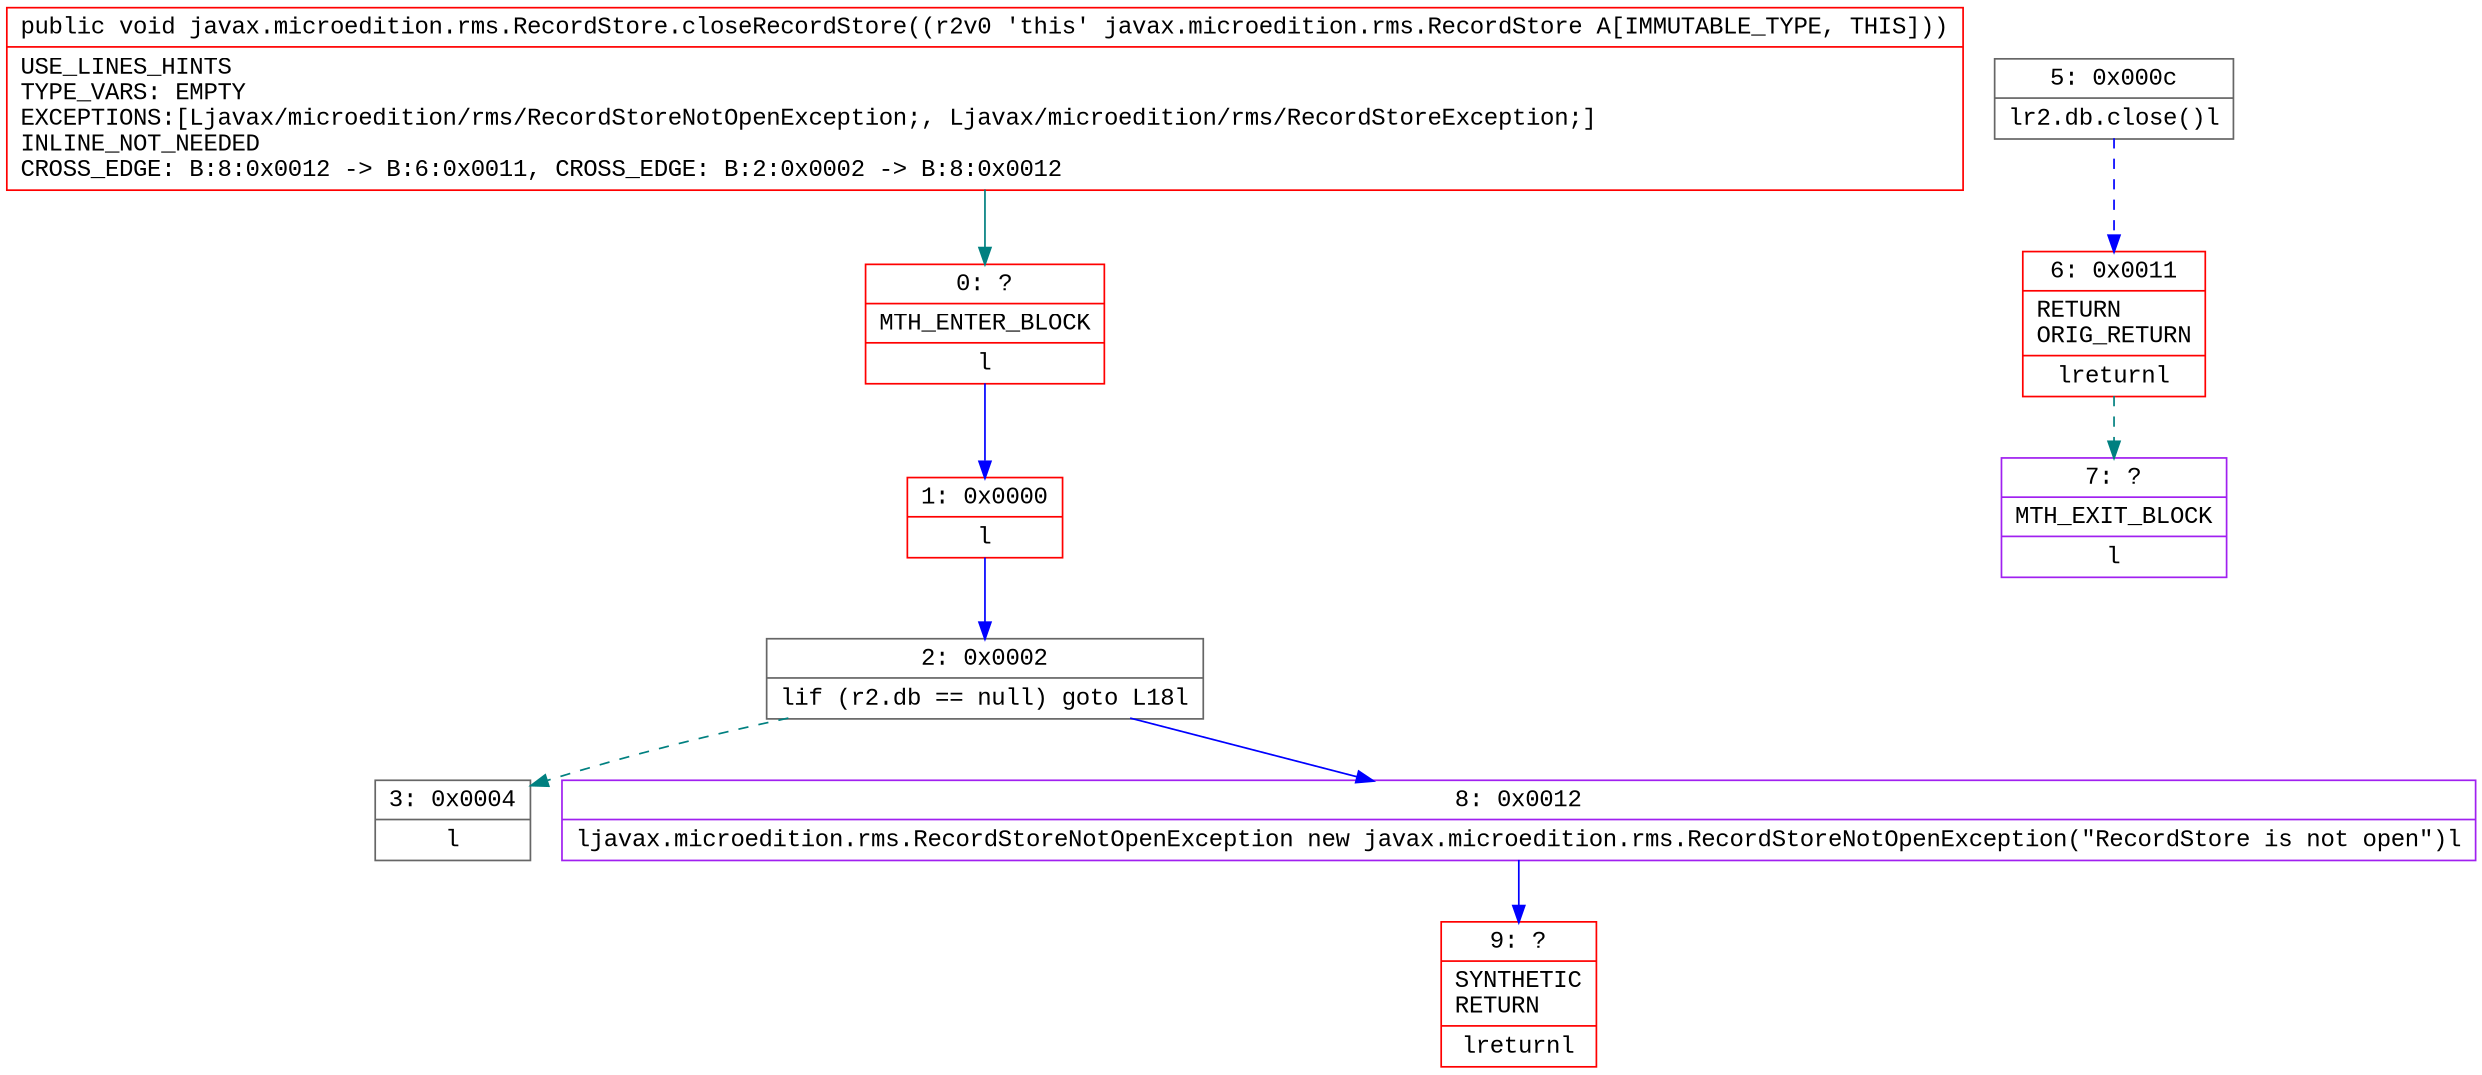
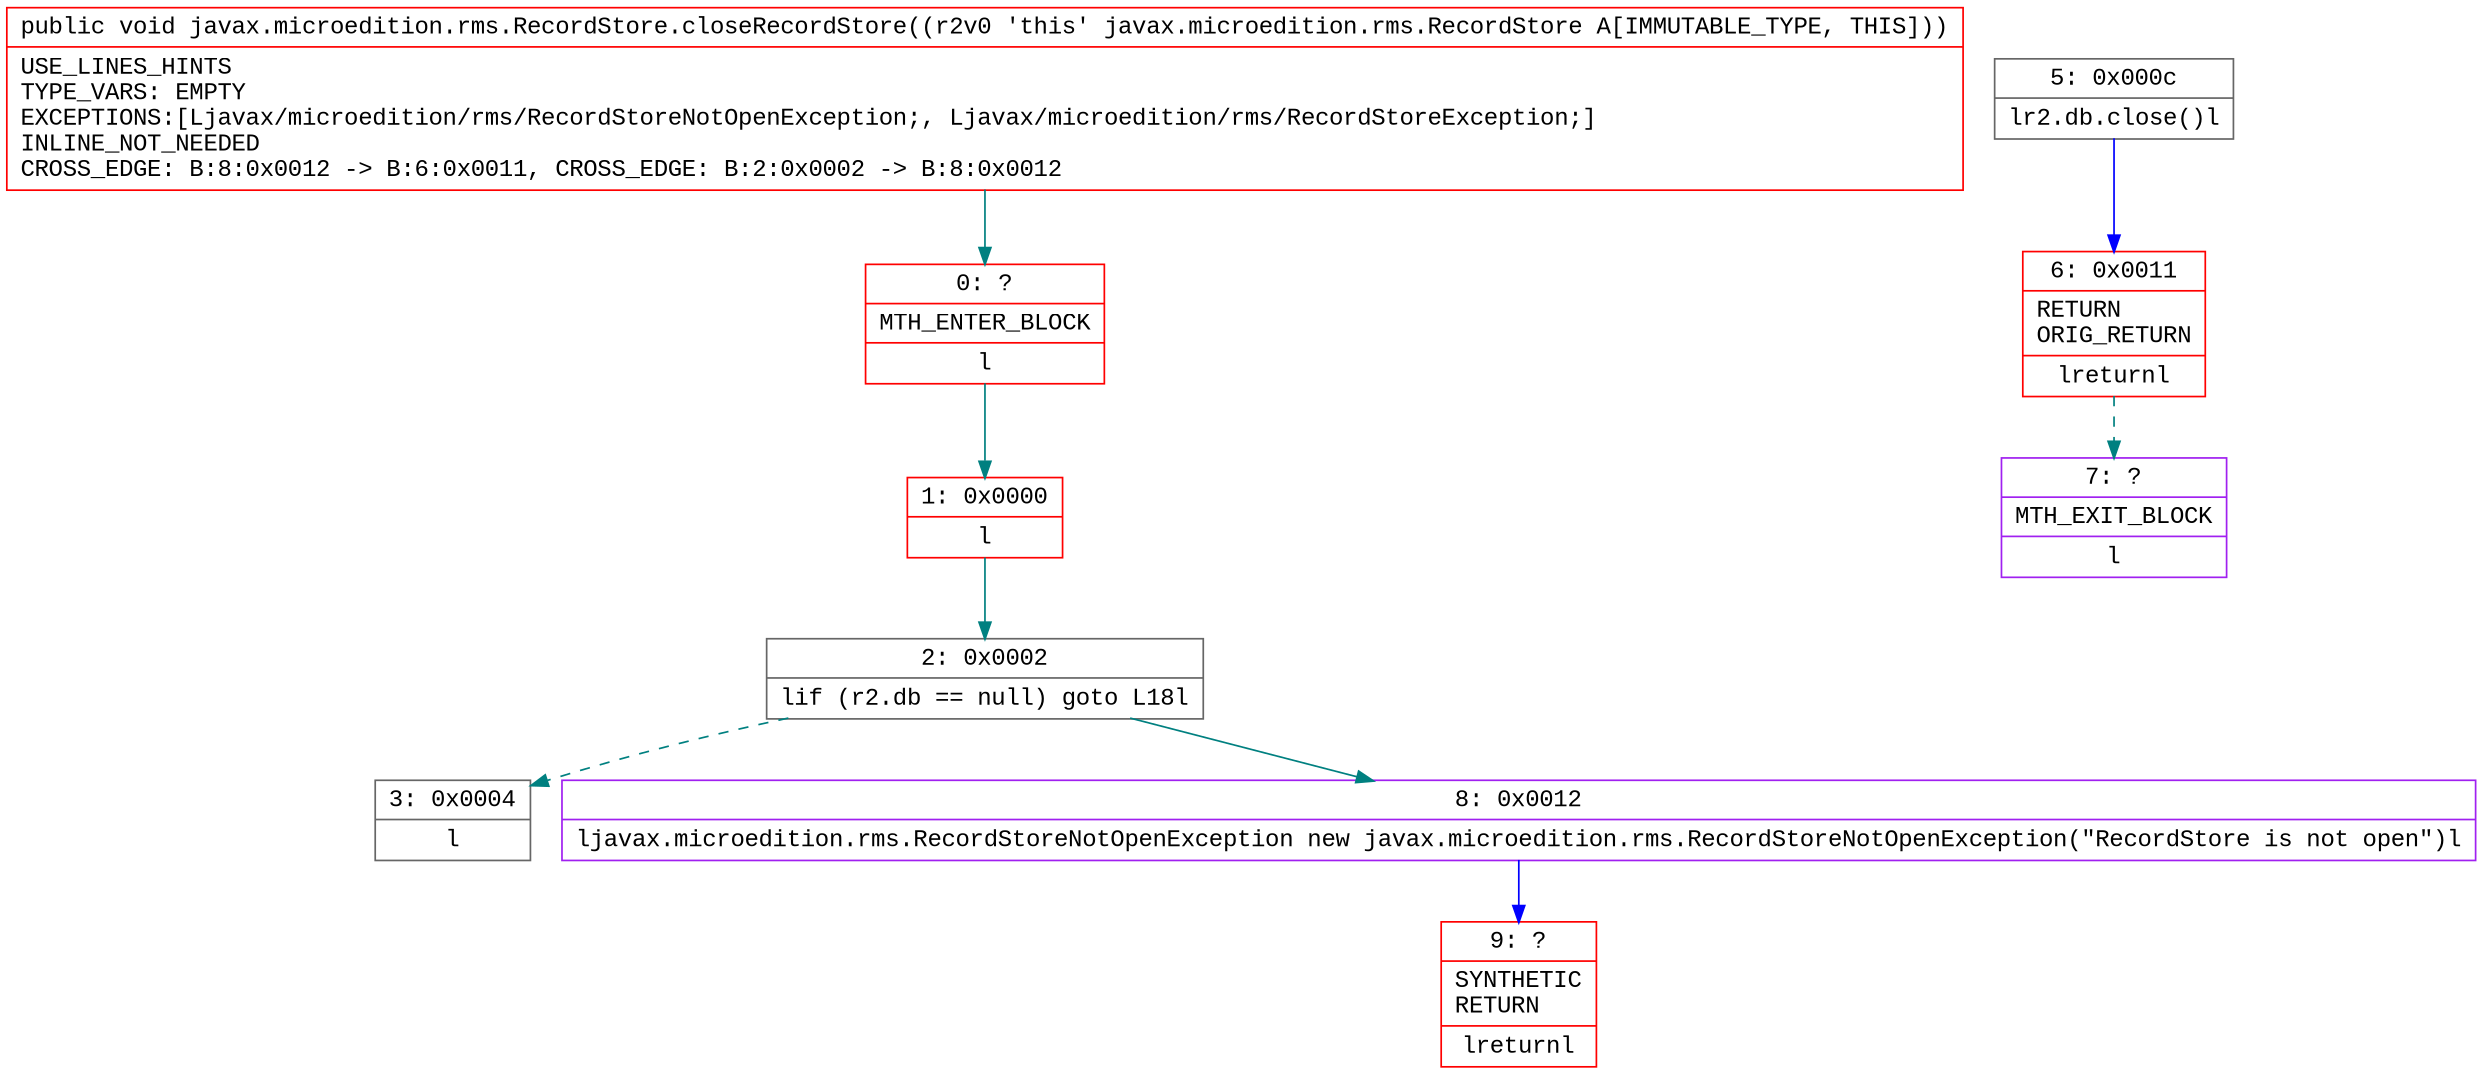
  digraph {
    fontname="Liberation Mono"
    node [color=red fontname="Liberation Mono" shape=record]
    edge [color=blue fontname="Liberation Mono"]
    n1 [label="{0\:\ ?|MTH_ENTER_BLOCK\l|l}"]
    n2 [label="{1\:\ 0x0000|l}"]
    n3 [color=gray40 label="{2\:\ 0x0002|lif (r2.db == null) goto L18l}"]
    n4 [color=gray40 label="{3\:\ 0x0004|l}"]
    n5 [color=purple label="{8\:\ 0x0012|ljavax.microedition.rms.RecordStoreNotOpenException new javax.microedition.rms.RecordStoreNotOpenException(\"RecordStore is not open\")l}"]
    n6 [label="{9\:\ ?|SYNTHETIC\lRETURN\l|lreturnl}"]
    n7 [color=gray40 label="{5\:\ 0x000c|lr2.db.close()l}"]
    n8 [label="{6\:\ 0x0011|RETURN\lORIG_RETURN\l|lreturnl}"]
    n9 [color=purple label="{7\:\ ?|MTH_EXIT_BLOCK\l|l}"]
    n10 [label="{public void javax.microedition.rms.RecordStore.closeRecordStore((r2v0 'this' javax.microedition.rms.RecordStore A[IMMUTABLE_TYPE, THIS]))  | USE_LINES_HINTS\lTYPE_VARS: EMPTY\lEXCEPTIONS:[Ljavax\/microedition\/rms\/RecordStoreNotOpenException;, Ljavax\/microedition\/rms\/RecordStoreException;]\lINLINE_NOT_NEEDED\lCROSS_EDGE: B:8:0x0012 \-\> B:6:0x0011, CROSS_EDGE: B:2:0x0002 \-\> B:8:0x0012\l}"]
-   n1 -> n2
-   n2 -> n3
+   n1 -> n2 [color=teal]
+   n2 -> n3 [color=teal]
    n3 -> n4 [color=teal style=dashed]
-   n3 -> n5
+   n3 -> n5 [color=teal]
    n5 -> n6
-   n7 -> n8 [style=dashed]
+   n7 -> n8
    n8 -> n9 [color=teal style=dashed]
    n10 -> n1 [color=teal]
  }
